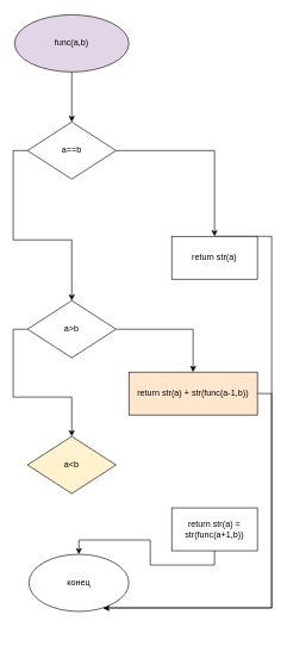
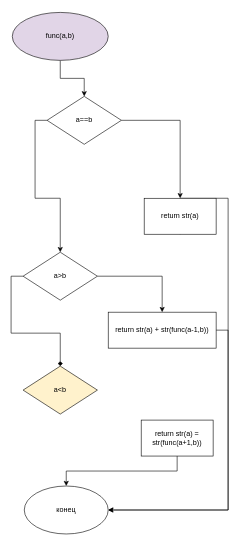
  <mxCell id="0" />
  <mxCell id="1" parent="0" />
  <mxCell id="2" style="edgeStyle=orthogonalEdgeStyle;rounded=0;orthogonalLoop=1;jettySize=auto;html=1;" edge="1" parent="1" source="3" target="6"><mxGeometry relative="1" as="geometry" /></mxCell>
  <mxCell id="3" value="func(a,b)" style="ellipse;whiteSpace=wrap;html=1;fillColor=#e1d5e7;" vertex="1" parent="1"><mxGeometry x="20" y="20" width="160" height="80" as="geometry" /></mxCell>
  <mxCell id="4" style="edgeStyle=orthogonalEdgeStyle;rounded=0;orthogonalLoop=1;jettySize=auto;html=1;exitX=0;exitY=0.5;exitDx=0;exitDy=0;" edge="1" parent="1" source="6" target="11"><mxGeometry relative="1" as="geometry" /></mxCell>
  <mxCell id="5" style="edgeStyle=orthogonalEdgeStyle;rounded=0;orthogonalLoop=1;jettySize=auto;html=1;exitX=1;exitY=0.5;exitDx=0;exitDy=0;" edge="1" parent="1" source="6" target="8"><mxGeometry relative="1" as="geometry" /></mxCell>
- <mxCell id="6" value="a==b" style="rhombus;whiteSpace=wrap;html=1;" vertex="1" parent="1"><mxGeometry x="38" y="170" width="124" height="80" as="geometry" /></mxCell>
+ <mxCell id="6" value="a==b" style="rhombus;whiteSpace=wrap;html=1;" vertex="1" parent="1"><mxGeometry x="78" y="160" width="124" height="80" as="geometry" /></mxCell>
  <mxCell id="7" style="edgeStyle=orthogonalEdgeStyle;rounded=0;orthogonalLoop=1;jettySize=auto;html=1;exitX=0.5;exitY=1;exitDx=0;exitDy=0;" edge="1" parent="1" source="8" target="17"><mxGeometry relative="1" as="geometry"><Array as="points"><mxPoint x="300" y="330" /><mxPoint x="380" y="330" /><mxPoint x="380" y="850" /></Array></mxGeometry></mxCell>
  <mxCell id="8" value="return str(a)" style="rounded=0;whiteSpace=wrap;html=1;" vertex="1" parent="1"><mxGeometry x="240" y="330" width="120" height="60" as="geometry" /></mxCell>
  <mxCell id="9" style="edgeStyle=orthogonalEdgeStyle;rounded=0;orthogonalLoop=1;jettySize=auto;html=1;exitX=1;exitY=0.5;exitDx=0;exitDy=0;" edge="1" parent="1" source="11" target="13"><mxGeometry relative="1" as="geometry" /></mxCell>
- <mxCell id="10" style="edgeStyle=orthogonalEdgeStyle;rounded=0;orthogonalLoop=1;jettySize=auto;html=1;exitX=0;exitY=0.5;exitDx=0;exitDy=0;" edge="1" parent="1" source="11" target="14"><mxGeometry relative="1" as="geometry" /></mxCell>
+ <mxCell id="10" style="edgeStyle=orthogonalEdgeStyle;rounded=0;orthogonalLoop=1;jettySize=auto;html=1;exitX=0;exitY=0.5;exitDx=0;exitDy=0;endArrow=diamond;" edge="1" parent="1" source="11" target="14"><mxGeometry relative="1" as="geometry" /></mxCell>
  <mxCell id="11" value="a&amp;gt;b " style="rhombus;whiteSpace=wrap;html=1;" vertex="1" parent="1"><mxGeometry x="38" y="420" width="124" height="80" as="geometry" /></mxCell>
  <mxCell id="12" style="edgeStyle=orthogonalEdgeStyle;rounded=0;orthogonalLoop=1;jettySize=auto;html=1;exitX=1;exitY=0.5;exitDx=0;exitDy=0;" edge="1" parent="1" source="13" target="17"><mxGeometry relative="1" as="geometry"><Array as="points"><mxPoint x="380" y="550" /><mxPoint x="380" y="850" /></Array></mxGeometry></mxCell>
- <mxCell id="13" value="return str(a) + str(func(a-1,b))" style="rounded=0;whiteSpace=wrap;html=1;fillColor=#ffe6cc;" vertex="1" parent="1"><mxGeometry x="180" y="520" width="180" height="60" as="geometry" /></mxCell>
+ <mxCell id="13" value="return str(a) + str(func(a-1,b))" style="rounded=0;whiteSpace=wrap;html=1;" vertex="1" parent="1"><mxGeometry x="180" y="520" width="180" height="60" as="geometry" /></mxCell>
  <mxCell id="14" value="a&amp;lt;b " style="rhombus;whiteSpace=wrap;html=1;fillColor=#fff2cc;" vertex="1" parent="1"><mxGeometry x="38" y="610" width="124" height="80" as="geometry" /></mxCell>
  <mxCell id="15" style="edgeStyle=orthogonalEdgeStyle;rounded=0;orthogonalLoop=1;jettySize=auto;html=1;exitX=0.5;exitY=1;exitDx=0;exitDy=0;" edge="1" parent="1" source="16" target="17"><mxGeometry relative="1" as="geometry" /></mxCell>
- <mxCell id="16" value="return str(a) = str(func(a+1,b))" style="rounded=0;whiteSpace=wrap;html=1;" vertex="1" parent="1"><mxGeometry x="240" y="710" width="120" height="60" as="geometry" /></mxCell>
- <mxCell id="17" value="конец" style="ellipse;whiteSpace=wrap;html=1;" vertex="1" parent="1"><mxGeometry x="40" y="775" width="140" height="80" as="geometry" /></mxCell>
+ <mxCell id="16" value="return str(a) = str(func(a+1,b))" style="rounded=0;whiteSpace=wrap;html=1;" vertex="1" parent="1"><mxGeometry x="235" y="700" width="120" height="60" as="geometry" /></mxCell>
+ <mxCell id="17" value="конец" style="ellipse;whiteSpace=wrap;html=1;" vertex="1" parent="1"><mxGeometry x="40" y="810" width="140" height="80" as="geometry" /></mxCell>
